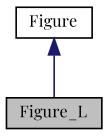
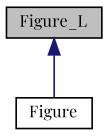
  digraph {
    fontname="Playfair Display"
    node [color=black fontname="Playfair Display" fontsize=10 shape=record style=filled]
    n1 [fillcolor=grey75 fontcolor=black height=0.2 label=Figure_L width=0.4]
    n2 [fillcolor=white height=0.2 label=Figure width=0.4]
-   n2 -> n1 [color=midnightblue dir=back fontname="Playfair Display" fontsize=10 labelfontname=Helvetica labelfontsize=10 style=solid]
+   n1 -> n2 [color=midnightblue dir=back fontname="Playfair Display" fontsize=10 labelfontname=Helvetica labelfontsize=10 style=solid]
  }
